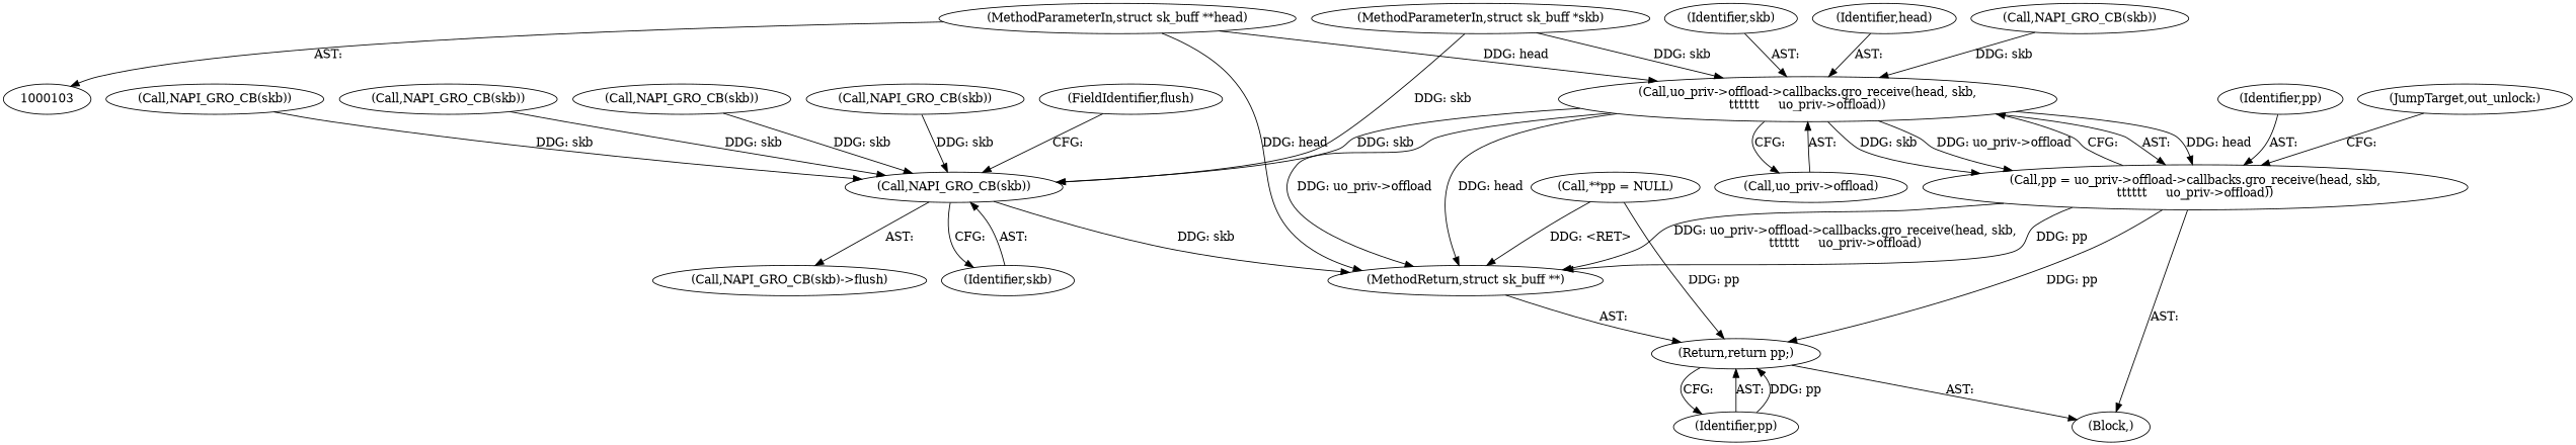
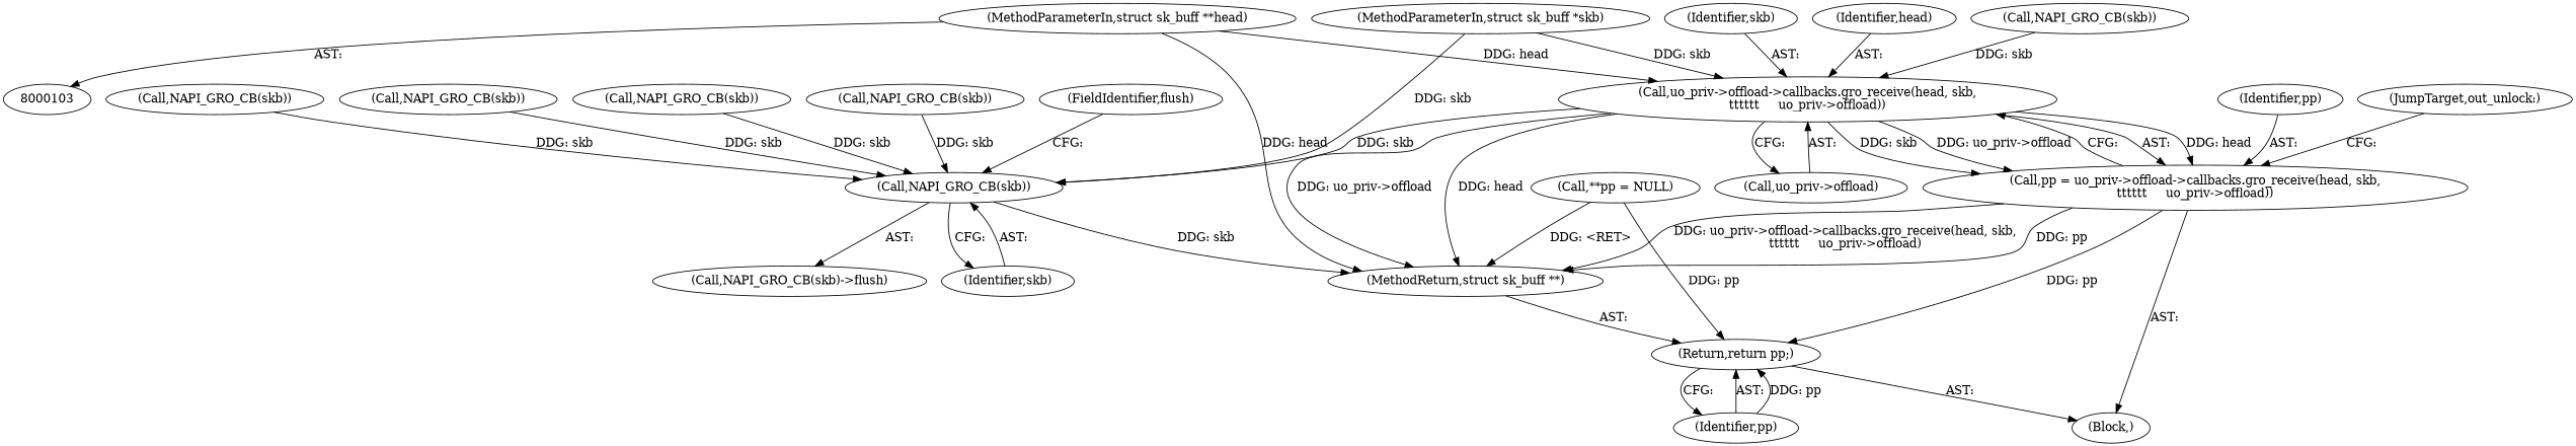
  digraph {
    n1 [label="(MethodParameterIn,struct sk_buff **head)"]
    n2 [label="(Call,uo_priv->offload->callbacks.gro_receive(head, skb,\n\t\t\t\t\t\t     uo_priv->offload))"]
    n3 [label="(MethodReturn,struct sk_buff **)"]
-   1000103
+   1000103 [label=8000103]
    n5 [label="(Call,pp = uo_priv->offload->callbacks.gro_receive(head, skb,\n\t\t\t\t\t\t     uo_priv->offload))"]
    n6 [label="(Call,NAPI_GRO_CB(skb))"]
    n7 [label="(Call,uo_priv->offload)"]
    n8 [label="(Return,return pp;)"]
    n9 [label="(Block,)"]
    n10 [label="(Call,NAPI_GRO_CB(skb)->flush)"]
    n11 [label="(Identifier,skb)"]
    n12 [label="(Identifier,pp)"]
    n13 [label="(Call,**pp = NULL)"]
    n14 [label="(Call,NAPI_GRO_CB(skb))"]
    n15 [label="(FieldIdentifier,flush)"]
    n16 [label="(Call,NAPI_GRO_CB(skb))"]
    n17 [label="(Identifier,skb)"]
    n18 [label="(Call,NAPI_GRO_CB(skb))"]
    n19 [label="(Identifier,pp)"]
    n20 [label="(JumpTarget,out_unlock:)"]
    n21 [label="(Call,NAPI_GRO_CB(skb))"]
    n22 [label="(Call,NAPI_GRO_CB(skb))"]
    n23 [label="(MethodParameterIn,struct sk_buff *skb)"]
    n24 [label="(Identifier,head)"]
    n1 -> n2 [label="DDG: head"]
    n1 -> n3 [label="DDG: head"]
    n1 -> 1000103 [label="AST: "]
    n2 -> n3 [label="DDG: uo_priv->offload"]
    n2 -> n3 [label="DDG: head"]
    n2 -> n5 [label="AST: "]
    n2 -> n5 [label="DDG: head"]
    n2 -> n5 [label="DDG: skb"]
    n2 -> n5 [label="DDG: uo_priv->offload"]
    n2 -> n6 [label="DDG: skb"]
    n2 -> n7 [label="CFG: "]
    n3 -> n8 [label="AST: "]
    n5 -> n2 [label="CFG: "]
    n5 -> n3 [label="DDG: uo_priv->offload->callbacks.gro_receive(head, skb,\n\t\t\t\t\t\t     uo_priv->offload)"]
    n5 -> n3 [label="DDG: pp"]
    n5 -> n8 [label="DDG: pp"]
    n5 -> n9 [label="AST: "]
    n6 -> n3 [label="DDG: skb"]
    n6 -> n10 [label="AST: "]
    n6 -> n11 [label="CFG: "]
    n7 -> n2 [label="AST: "]
    n8 -> n9 [label="AST: "]
    n8 -> n12 [label="CFG: "]
    n11 -> n6 [label="AST: "]
    n12 -> n8 [label="AST: "]
    n12 -> n8 [label="DDG: pp"]
    n13 -> n3 [label="DDG: <RET>"]
    n13 -> n8 [label="DDG: pp"]
    n14 -> n2 [label="DDG: skb"]
    n15 -> n6 [label="CFG: "]
    n16 -> n6 [label="DDG: skb"]
    n17 -> n2 [label="AST: "]
    n18 -> n6 [label="DDG: skb"]
    n19 -> n5 [label="AST: "]
    n20 -> n5 [label="CFG: "]
    n21 -> n6 [label="DDG: skb"]
    n22 -> n6 [label="DDG: skb"]
    n23 -> n2 [label="DDG: skb"]
    n23 -> n6 [label="DDG: skb"]
    n24 -> n2 [label="AST: "]
  }
